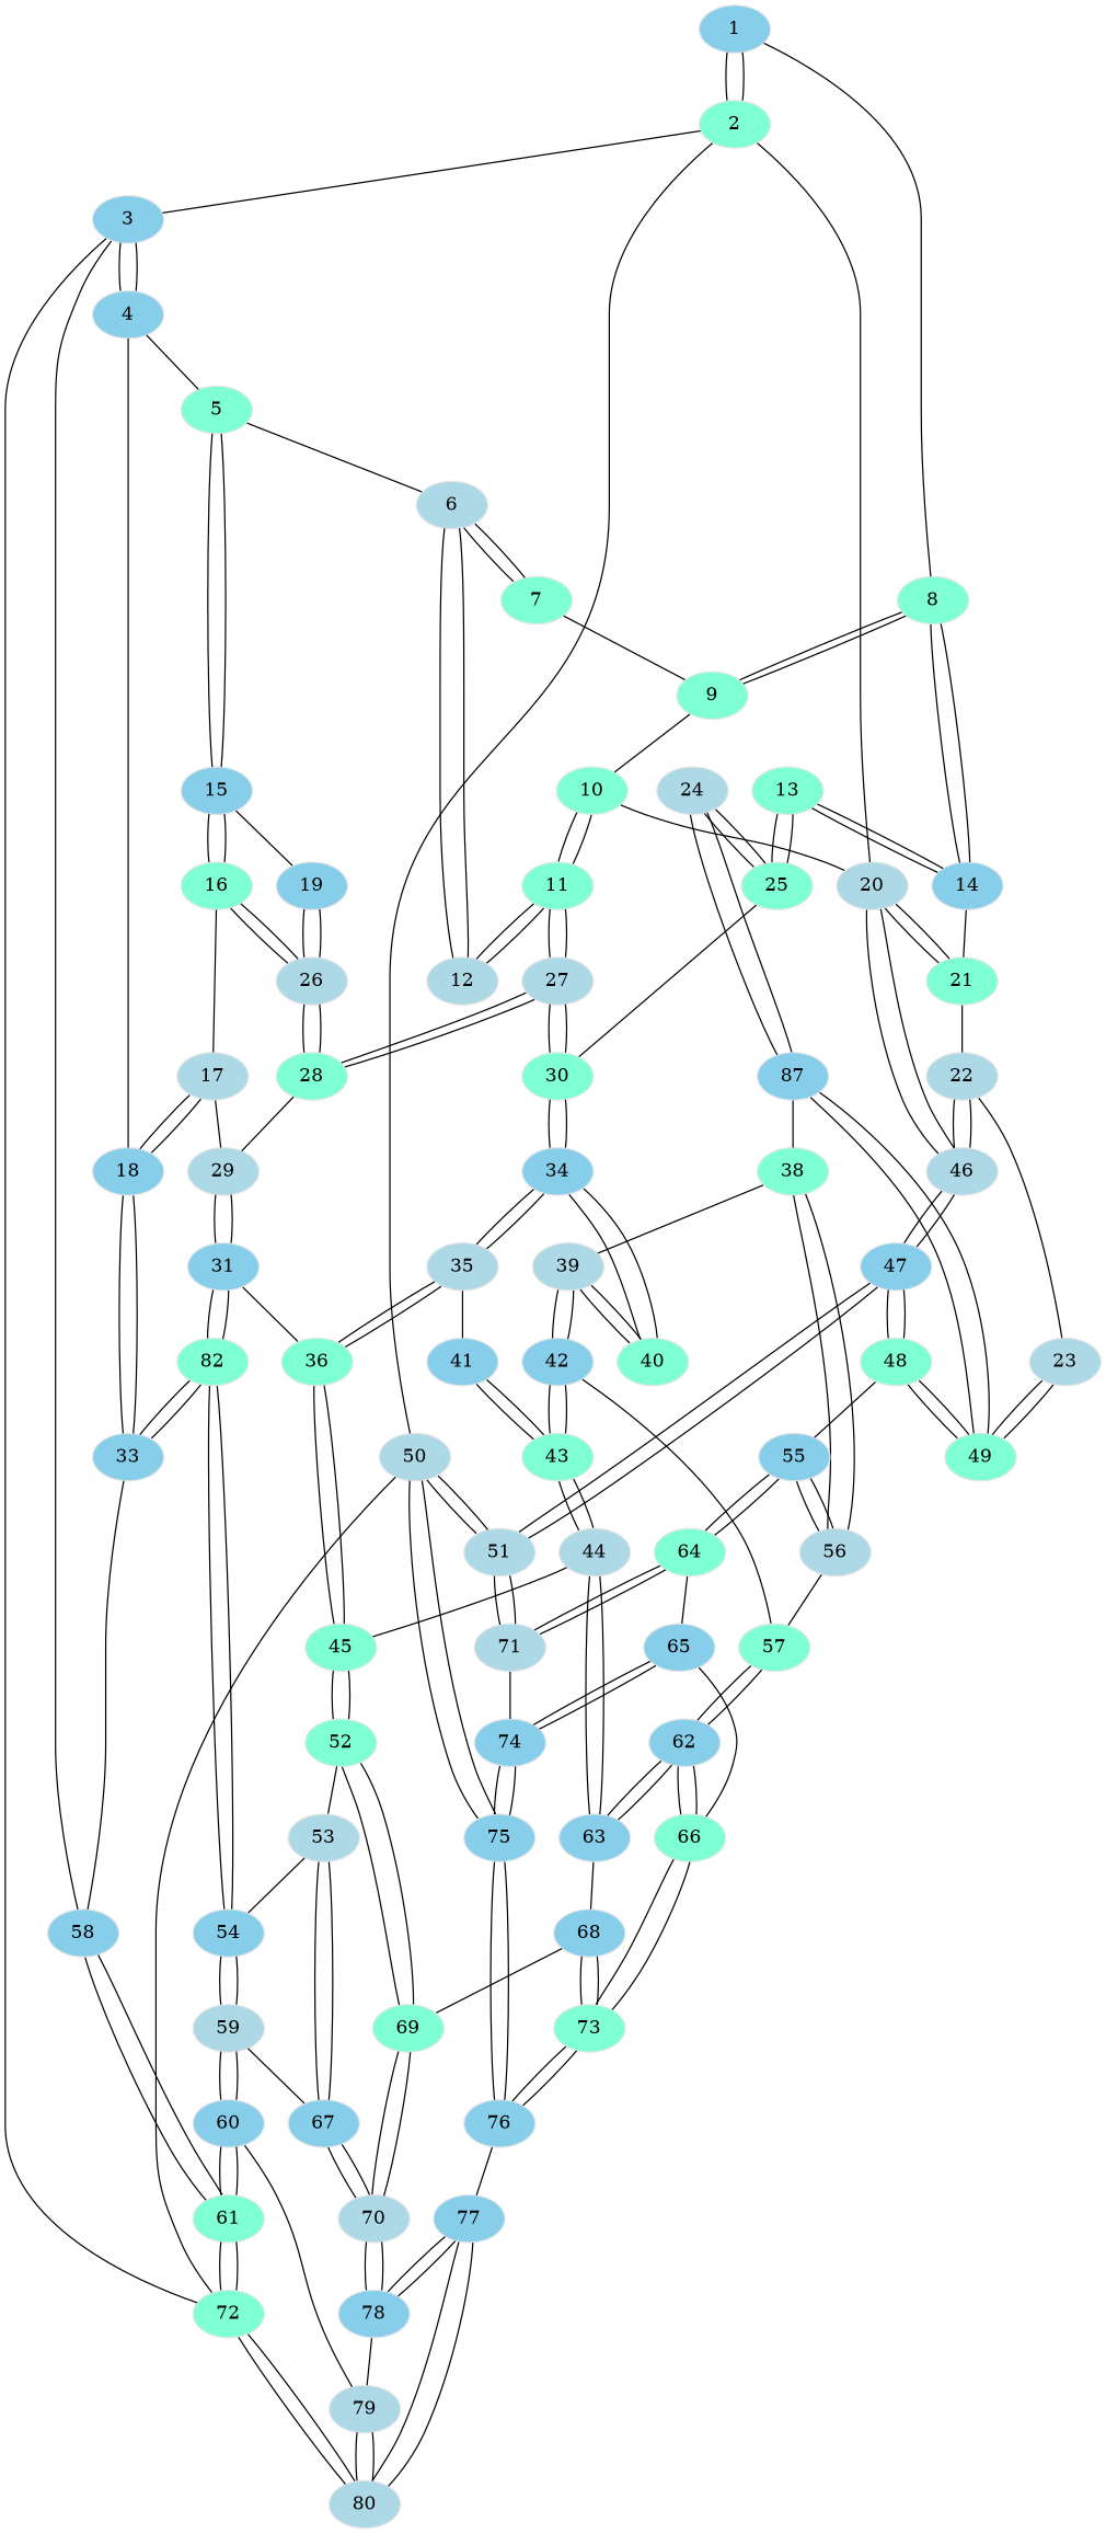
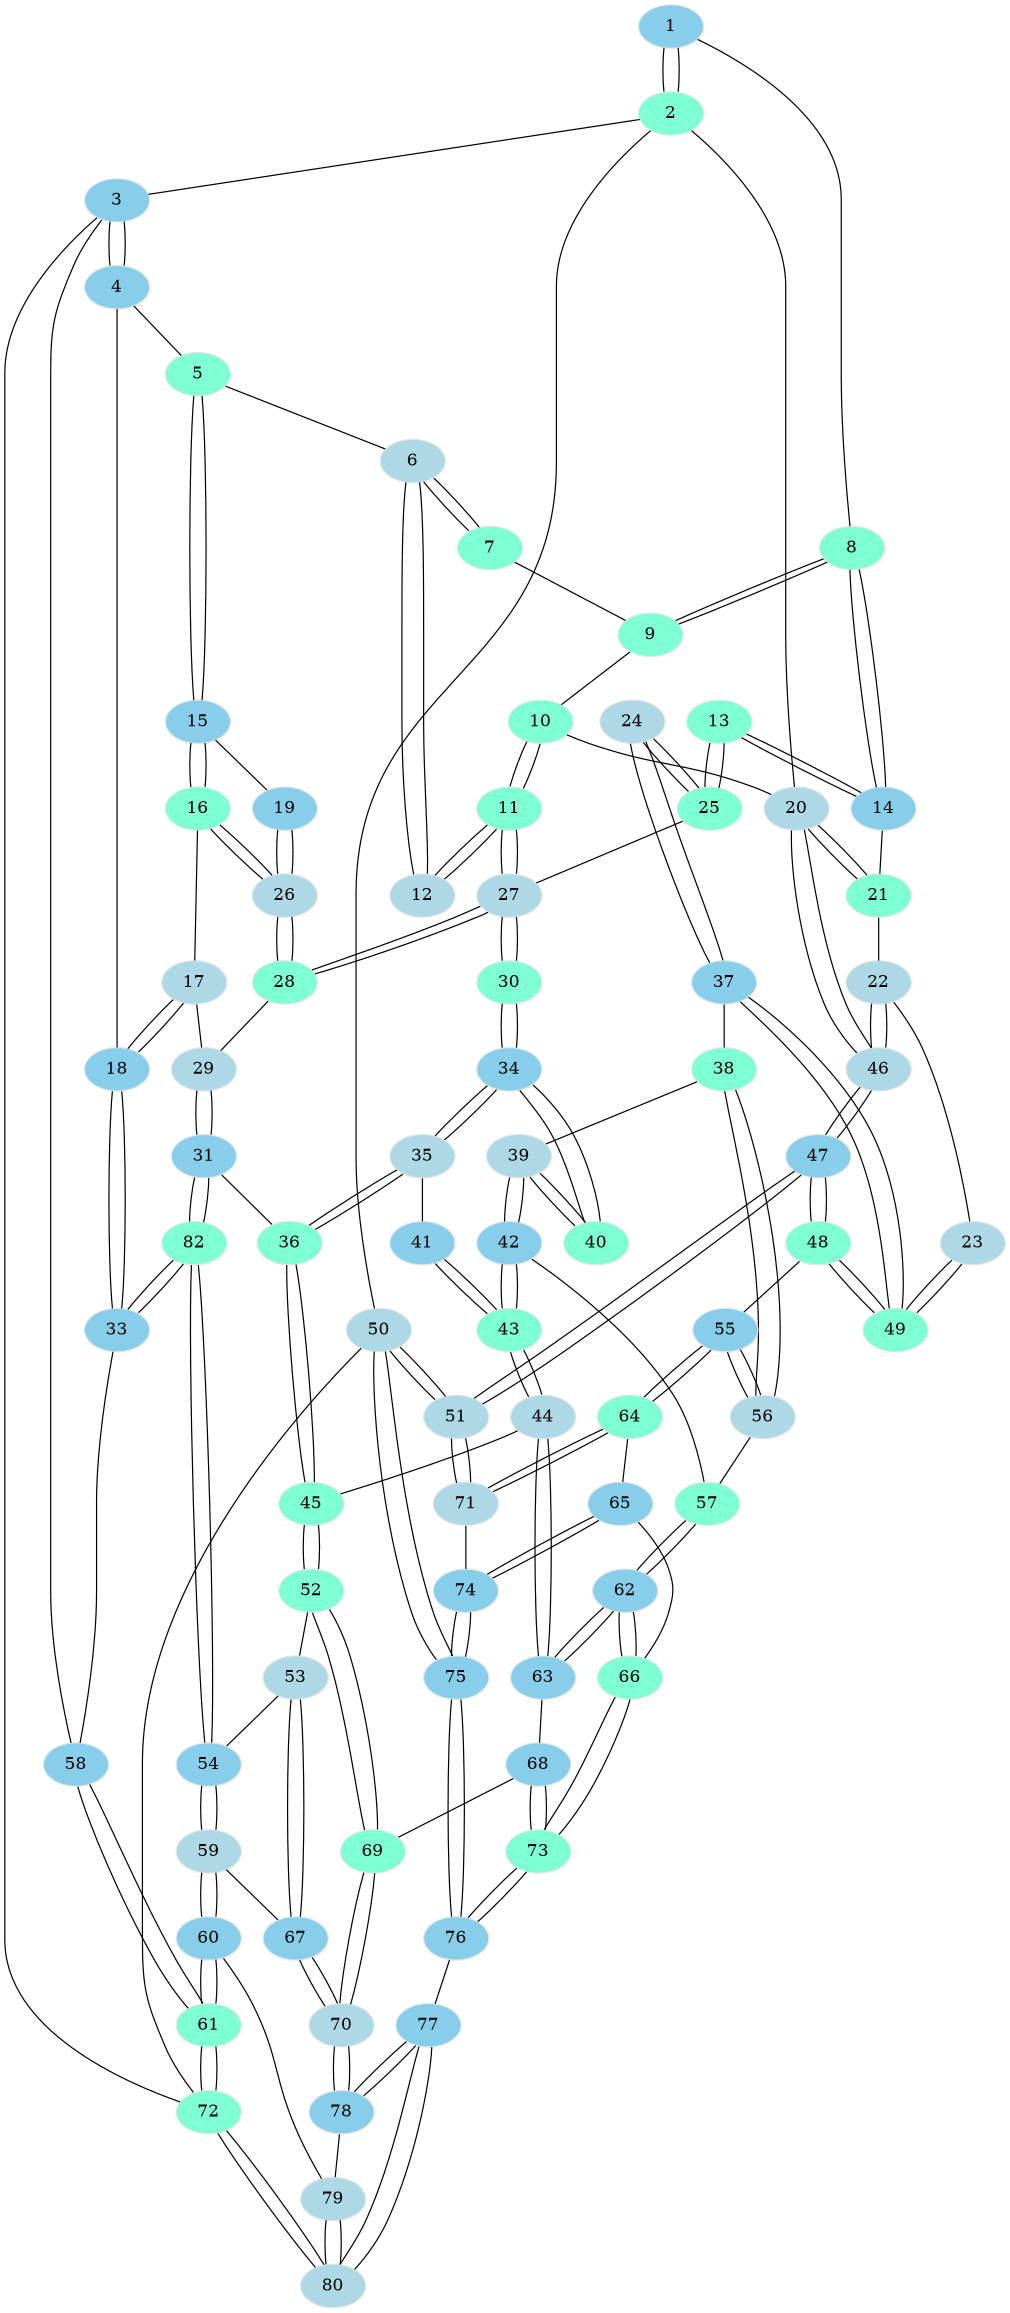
  graph {
    node [color=gray90 fillcolor=aquamarine style=filled]
    1 [fillcolor=skyblue]
    2
    8
    3 [fillcolor=skyblue]
    20 [fillcolor=lightblue]
    50 [fillcolor=lightblue]
    9
    14 [fillcolor=skyblue]
    4 [fillcolor=skyblue]
    58 [fillcolor=skyblue]
    72
    21
    46 [fillcolor=lightblue]
    51 [fillcolor=lightblue]
    75 [fillcolor=skyblue]
    5
    18 [fillcolor=skyblue]
    61
    80 [fillcolor=lightblue]
    6 [fillcolor=lightblue]
    15 [fillcolor=skyblue]
    33 [fillcolor=skyblue]
    7
    12 [fillcolor=lightblue]
    19 [fillcolor=skyblue]
    16
    10
    11
    27 [fillcolor=lightblue]
    13
    25
    30
    28
    26 [fillcolor=lightblue]
    22 [fillcolor=lightblue]
    17 [fillcolor=lightblue]
    29 [fillcolor=lightblue]
    31 [fillcolor=skyblue]
    47 [fillcolor=skyblue]
    23 [fillcolor=lightblue]
    49
    24 [fillcolor=lightblue]
-   37 [fillcolor=skyblue label=87]
+   37 [fillcolor=skyblue]
    38
    34 [fillcolor=skyblue]
    n46 [label=82]
    36
    35 [fillcolor=lightblue]
    40
    54 [fillcolor=skyblue]
    45
    59 [fillcolor=lightblue]
    41 [fillcolor=skyblue]
    43
    52
    39 [fillcolor=lightblue]
    56 [fillcolor=lightblue]
    42 [fillcolor=skyblue]
    57
    44 [fillcolor=lightblue]
    62 [fillcolor=skyblue]
    63 [fillcolor=skyblue]
    68 [fillcolor=skyblue]
    53 [fillcolor=lightblue]
    69
    48
    55 [fillcolor=skyblue]
    71 [fillcolor=lightblue]
    64
    76 [fillcolor=skyblue]
    74 [fillcolor=skyblue]
    67 [fillcolor=skyblue]
    70 [fillcolor=lightblue]
    60 [fillcolor=skyblue]
    65 [fillcolor=skyblue]
    66
    79 [fillcolor=lightblue]
    73
    78 [fillcolor=skyblue]
    77 [fillcolor=skyblue]
    1 -- 2
    1 -- 2
    1 -- 8
    2 -- 3
    2 -- 20
    2 -- 50
    8 -- 9
    8 -- 9
    8 -- 14
    8 -- 14
    3 -- 4
    3 -- 4
    3 -- 58
    3 -- 72
    20 -- 21
    20 -- 21
    20 -- 46
    20 -- 46
    50 -- 72
    50 -- 51
    50 -- 51
    50 -- 75
    50 -- 75
    9 -- 10
    14 -- 21
    4 -- 5
    4 -- 18
    58 -- 61
    58 -- 61
    72 -- 80
    72 -- 80
    21 -- 22
    46 -- 47
    46 -- 47
    51 -- 71
    51 -- 71
    75 -- 76
    75 -- 76
    5 -- 6
    5 -- 15
    5 -- 15
    18 -- 33
    18 -- 33
    61 -- 72
    61 -- 72
    6 -- 7
    6 -- 7
    6 -- 12
    6 -- 12
    15 -- 19
    15 -- 16
    15 -- 16
    33 -- 58
    7 -- 9
    19 -- 26
    19 -- 26
    16 -- 26
    16 -- 26
    16 -- 17
    10 -- 20
    10 -- 11
    10 -- 11
    11 -- 12
    11 -- 12
    11 -- 27
    11 -- 27
    27 -- 30
    27 -- 30
    27 -- 28
    27 -- 28
    13 -- 14
    13 -- 14
    13 -- 25
    13 -- 25
-   25 -- 30
+   25 -- 27
    30 -- 34
    30 -- 34
    28 -- 29
    26 -- 28
    26 -- 28
    22 -- 46
    22 -- 46
    22 -- 23
    17 -- 18
    17 -- 18
    17 -- 29
    29 -- 31
    29 -- 31
    31 -- n46
    31 -- n46
    31 -- 36
    47 -- 51
    47 -- 51
    47 -- 48
    47 -- 48
    23 -- 49
    23 -- 49
    24 -- 25
    24 -- 25
    24 -- 37
    24 -- 37
    37 -- 49
    37 -- 49
    37 -- 38
    38 -- 39
    38 -- 56
    38 -- 56
    34 -- 35
    34 -- 35
    34 -- 40
    34 -- 40
    n46 -- 33
    n46 -- 33
    n46 -- 54
    n46 -- 54
    36 -- 45
    36 -- 45
    35 -- 36
    35 -- 36
    35 -- 41
    54 -- 59
    54 -- 59
    45 -- 52
    45 -- 52
    59 -- 67
    59 -- 60
    59 -- 60
    41 -- 43
    41 -- 43
    43 -- 44
    43 -- 44
    52 -- 53
    52 -- 69
    52 -- 69
    39 -- 40
    39 -- 40
    39 -- 42
    39 -- 42
    56 -- 57
    42 -- 43
    42 -- 43
    42 -- 57
    57 -- 62
    57 -- 62
    44 -- 45
    44 -- 63
    44 -- 63
    62 -- 63
    62 -- 63
    62 -- 66
    62 -- 66
    63 -- 68
    68 -- 69
    68 -- 73
    68 -- 73
    53 -- 54
    53 -- 67
    53 -- 67
    69 -- 70
    69 -- 70
    48 -- 49
    48 -- 49
    48 -- 55
    55 -- 56
    55 -- 56
    55 -- 64
    55 -- 64
    71 -- 74
    64 -- 71
    64 -- 71
    64 -- 65
    76 -- 77
    74 -- 75
    74 -- 75
    67 -- 70
    67 -- 70
    70 -- 78
    70 -- 78
    60 -- 61
    60 -- 61
    60 -- 79
    65 -- 74
    65 -- 74
    65 -- 66
    66 -- 73
    66 -- 73
    79 -- 80
    79 -- 80
    73 -- 76
    73 -- 76
    78 -- 79
    77 -- 80
    77 -- 80
    77 -- 78
    77 -- 78
  }
